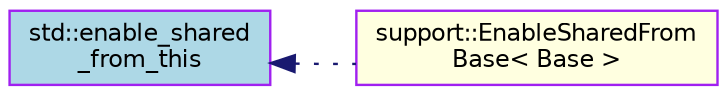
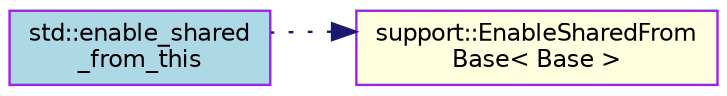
  digraph {
    rankdir=LR
    node [color=purple fontname=Helvetica fontsize=10 shape=record style=filled]
    n1 [fillcolor=lightblue height=0.2 label="std::enable_shared\l_from_this" width=0.4]
    n2 [fillcolor=lightyellow height=0.2 label="support::EnableSharedFrom\lBase\< Base \>" width=0.4]
-   n1 -> n2 [color=midnightblue dir=back fontname=Helvetica fontsize=10 labelfontname=Helvetica labelfontsize=10 style=dotted]
+   n2 -> n1 [color=midnightblue dir=back fontname=Helvetica fontsize=10 labelfontname=Helvetica labelfontsize=10 style=dotted]
  }
